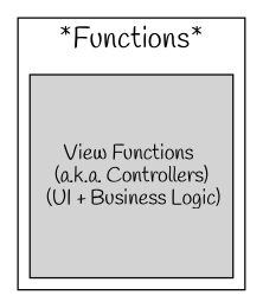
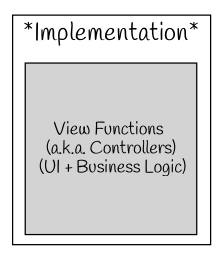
  digraph {
    fontname=Handlee
    rankdir=LR
    n1 [fontname=Handlee label="View Functions \n (a.k.a. Controllers) \n (UI + Business Logic)" shape=square style=filled]
    subgraph cluster_1 {
      fontsize=20
-     label="*Functions*"
+     label="*Implementation*"
      n1
    }
    subgraph cluster_2 {
    }
  }
